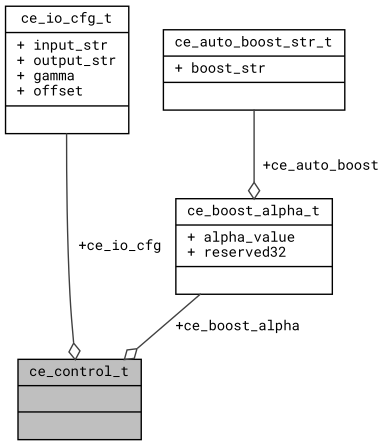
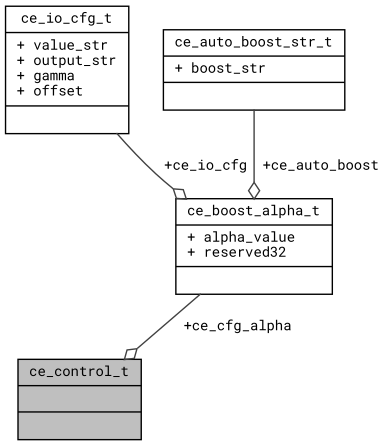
  digraph {
    fontname="Roboto Mono"
    node [color=black fontname="Roboto Mono" fontsize=10 shape=record]
    edge [arrowhead=odiamond color=grey25 fontname="Roboto Mono" fontsize=10 labelfontname=Helvetica labelfontsize=10 style=solid]
    n1 [fillcolor=grey75 fontcolor=black height=0.2 label="{ce_control_t\n||}" style=filled width=0.4]
-   n2 [height=0.2 label="{ce_io_cfg_t\n|+ input_str\l+ output_str\l+ gamma\l+ offset\l|}" width=0.4]
+   n2 [height=0.2 label="{ce_io_cfg_t\n|+ value_str\l+ output_str\l+ gamma\l+ offset\l|}" width=0.4]
    n3 [height=0.2 label="{ce_auto_boost_str_t\n|+ boost_str\l|}" width=0.4]
    n4 [height=0.2 label="{ce_boost_alpha_t\n|+ alpha_value\l+ reserved32\l|}" width=0.4]
-   n2 -> n1 [label=" +ce_io_cfg"]
+   n2 -> n4 [label=" +ce_io_cfg"]
    n3 -> n4 [label=" +ce_auto_boost"]
-   n4 -> n1 [label=" +ce_boost_alpha"]
+   n4 -> n1 [label=" +ce_cfg_alpha"]
  }
